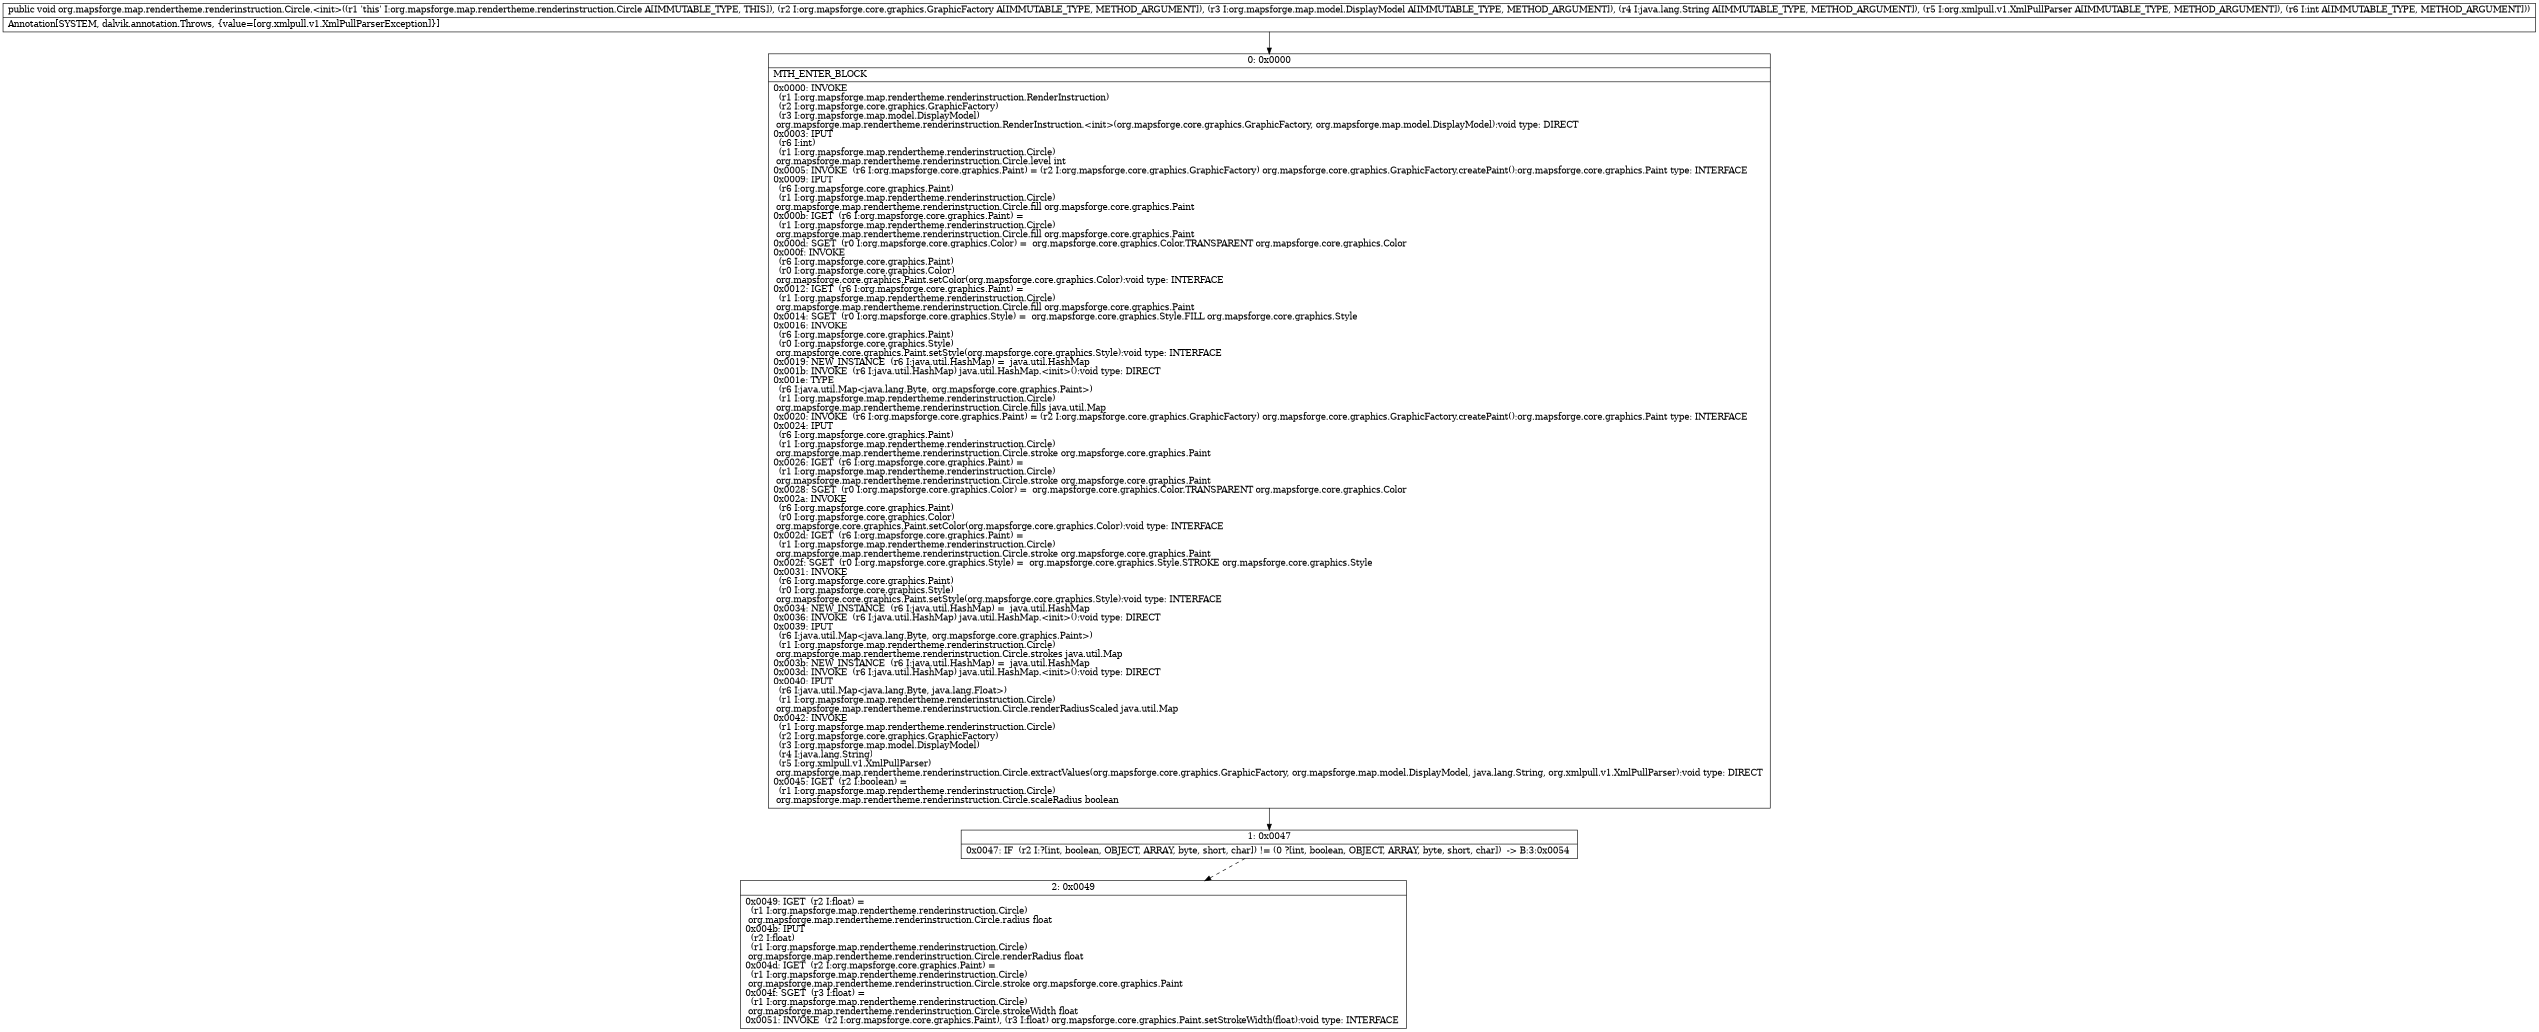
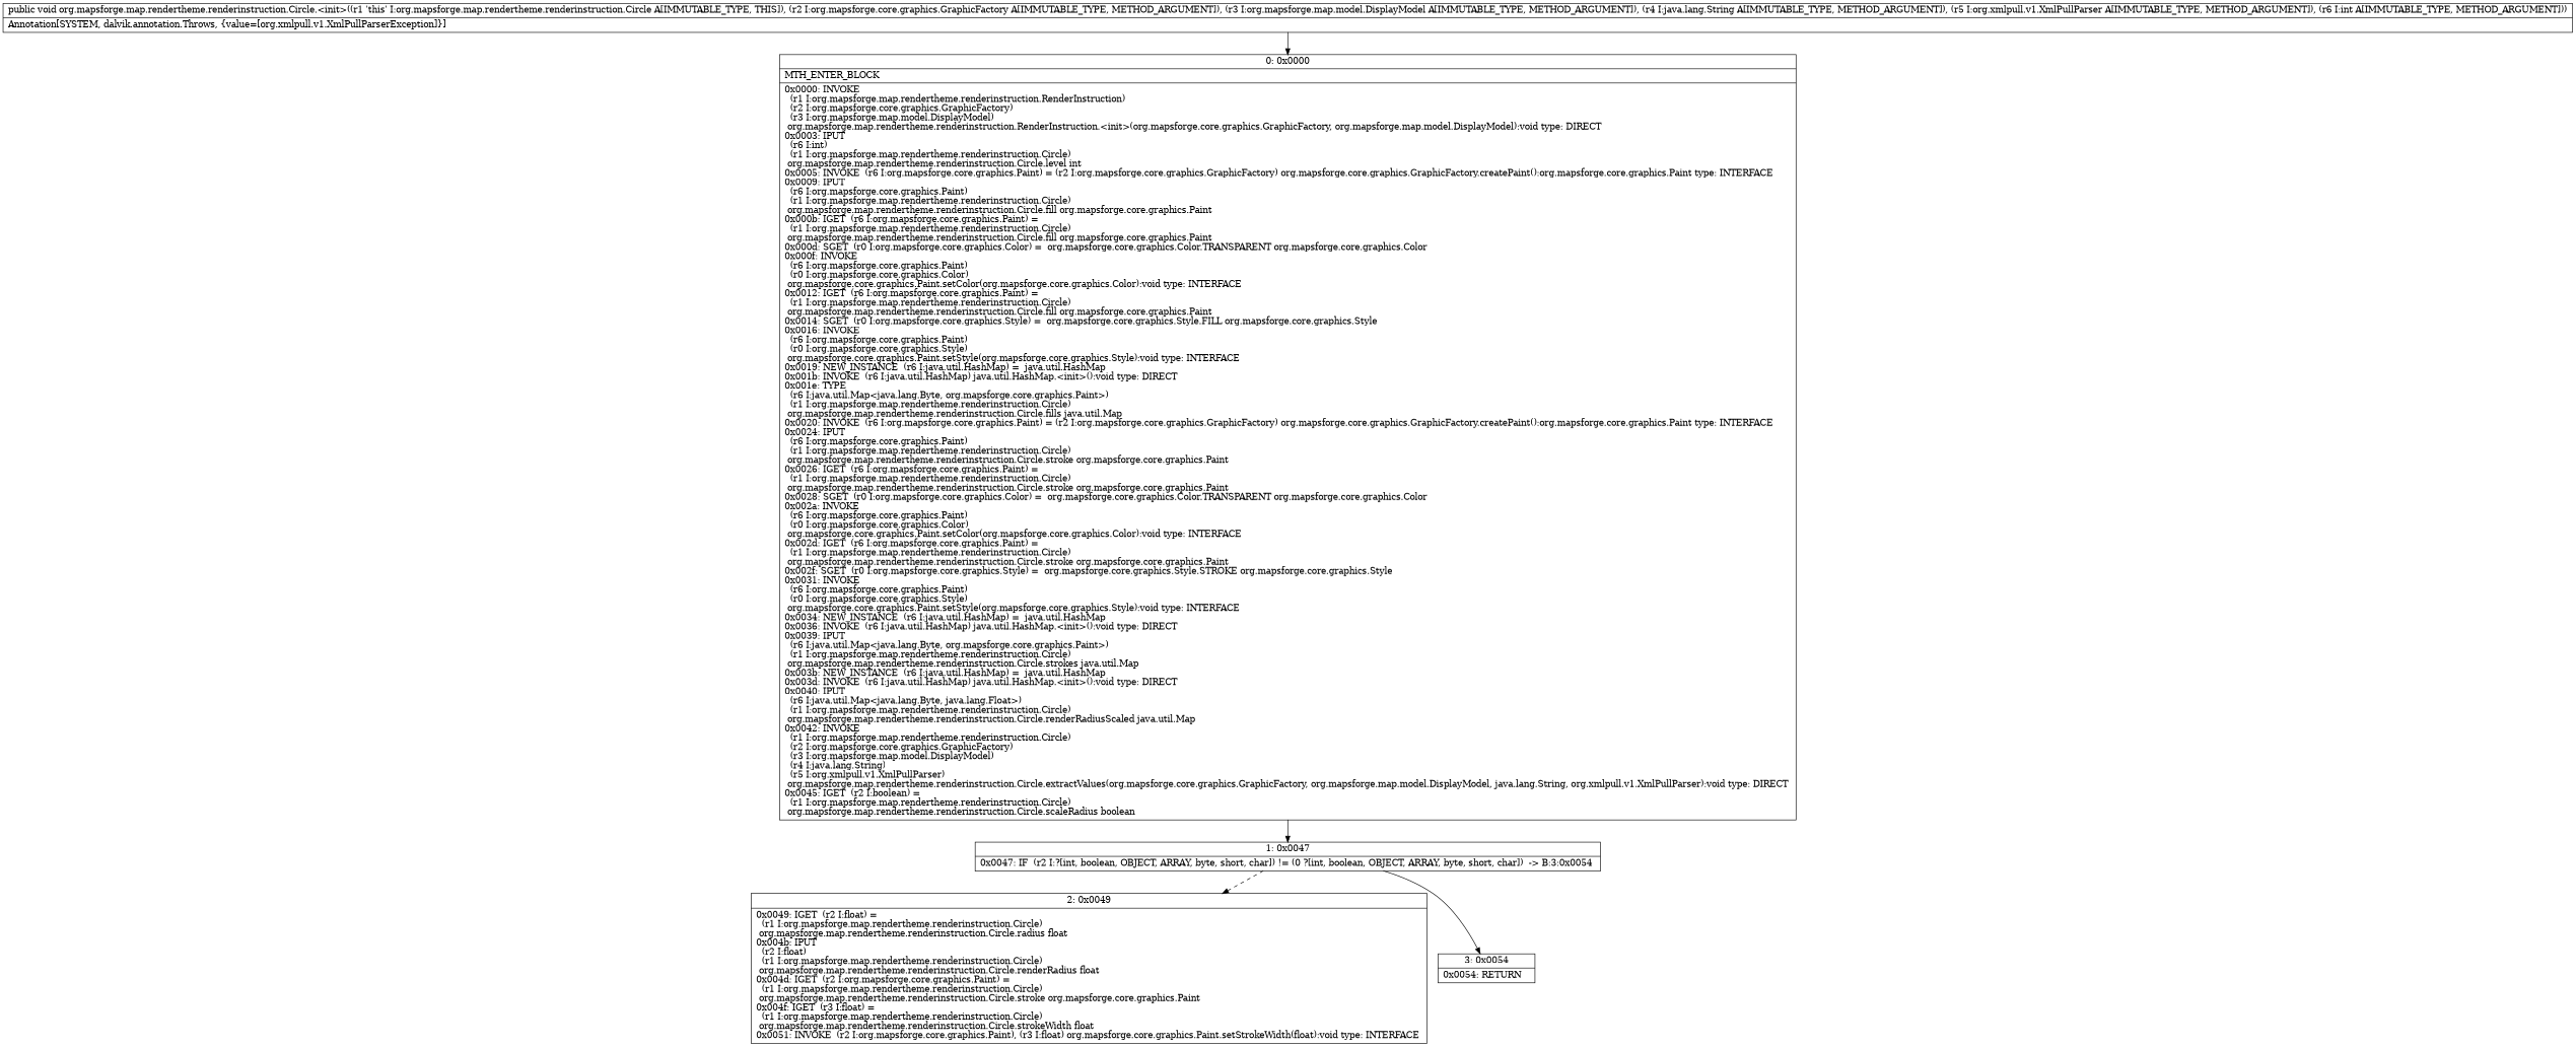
  digraph {
    node [shape=record]
    n1 [label="{0\:\ 0x0000|MTH_ENTER_BLOCK\l|0x0000: INVOKE  \l  (r1 I:org.mapsforge.map.rendertheme.renderinstruction.RenderInstruction)\l  (r2 I:org.mapsforge.core.graphics.GraphicFactory)\l  (r3 I:org.mapsforge.map.model.DisplayModel)\l org.mapsforge.map.rendertheme.renderinstruction.RenderInstruction.\<init\>(org.mapsforge.core.graphics.GraphicFactory, org.mapsforge.map.model.DisplayModel):void type: DIRECT \l0x0003: IPUT  \l  (r6 I:int)\l  (r1 I:org.mapsforge.map.rendertheme.renderinstruction.Circle)\l org.mapsforge.map.rendertheme.renderinstruction.Circle.level int \l0x0005: INVOKE  (r6 I:org.mapsforge.core.graphics.Paint) = (r2 I:org.mapsforge.core.graphics.GraphicFactory) org.mapsforge.core.graphics.GraphicFactory.createPaint():org.mapsforge.core.graphics.Paint type: INTERFACE \l0x0009: IPUT  \l  (r6 I:org.mapsforge.core.graphics.Paint)\l  (r1 I:org.mapsforge.map.rendertheme.renderinstruction.Circle)\l org.mapsforge.map.rendertheme.renderinstruction.Circle.fill org.mapsforge.core.graphics.Paint \l0x000b: IGET  (r6 I:org.mapsforge.core.graphics.Paint) = \l  (r1 I:org.mapsforge.map.rendertheme.renderinstruction.Circle)\l org.mapsforge.map.rendertheme.renderinstruction.Circle.fill org.mapsforge.core.graphics.Paint \l0x000d: SGET  (r0 I:org.mapsforge.core.graphics.Color) =  org.mapsforge.core.graphics.Color.TRANSPARENT org.mapsforge.core.graphics.Color \l0x000f: INVOKE  \l  (r6 I:org.mapsforge.core.graphics.Paint)\l  (r0 I:org.mapsforge.core.graphics.Color)\l org.mapsforge.core.graphics.Paint.setColor(org.mapsforge.core.graphics.Color):void type: INTERFACE \l0x0012: IGET  (r6 I:org.mapsforge.core.graphics.Paint) = \l  (r1 I:org.mapsforge.map.rendertheme.renderinstruction.Circle)\l org.mapsforge.map.rendertheme.renderinstruction.Circle.fill org.mapsforge.core.graphics.Paint \l0x0014: SGET  (r0 I:org.mapsforge.core.graphics.Style) =  org.mapsforge.core.graphics.Style.FILL org.mapsforge.core.graphics.Style \l0x0016: INVOKE  \l  (r6 I:org.mapsforge.core.graphics.Paint)\l  (r0 I:org.mapsforge.core.graphics.Style)\l org.mapsforge.core.graphics.Paint.setStyle(org.mapsforge.core.graphics.Style):void type: INTERFACE \l0x0019: NEW_INSTANCE  (r6 I:java.util.HashMap) =  java.util.HashMap \l0x001b: INVOKE  (r6 I:java.util.HashMap) java.util.HashMap.\<init\>():void type: DIRECT \l0x001e: TYPE  \l  (r6 I:java.util.Map\<java.lang.Byte, org.mapsforge.core.graphics.Paint\>)\l  (r1 I:org.mapsforge.map.rendertheme.renderinstruction.Circle)\l org.mapsforge.map.rendertheme.renderinstruction.Circle.fills java.util.Map \l0x0020: INVOKE  (r6 I:org.mapsforge.core.graphics.Paint) = (r2 I:org.mapsforge.core.graphics.GraphicFactory) org.mapsforge.core.graphics.GraphicFactory.createPaint():org.mapsforge.core.graphics.Paint type: INTERFACE \l0x0024: IPUT  \l  (r6 I:org.mapsforge.core.graphics.Paint)\l  (r1 I:org.mapsforge.map.rendertheme.renderinstruction.Circle)\l org.mapsforge.map.rendertheme.renderinstruction.Circle.stroke org.mapsforge.core.graphics.Paint \l0x0026: IGET  (r6 I:org.mapsforge.core.graphics.Paint) = \l  (r1 I:org.mapsforge.map.rendertheme.renderinstruction.Circle)\l org.mapsforge.map.rendertheme.renderinstruction.Circle.stroke org.mapsforge.core.graphics.Paint \l0x0028: SGET  (r0 I:org.mapsforge.core.graphics.Color) =  org.mapsforge.core.graphics.Color.TRANSPARENT org.mapsforge.core.graphics.Color \l0x002a: INVOKE  \l  (r6 I:org.mapsforge.core.graphics.Paint)\l  (r0 I:org.mapsforge.core.graphics.Color)\l org.mapsforge.core.graphics.Paint.setColor(org.mapsforge.core.graphics.Color):void type: INTERFACE \l0x002d: IGET  (r6 I:org.mapsforge.core.graphics.Paint) = \l  (r1 I:org.mapsforge.map.rendertheme.renderinstruction.Circle)\l org.mapsforge.map.rendertheme.renderinstruction.Circle.stroke org.mapsforge.core.graphics.Paint \l0x002f: SGET  (r0 I:org.mapsforge.core.graphics.Style) =  org.mapsforge.core.graphics.Style.STROKE org.mapsforge.core.graphics.Style \l0x0031: INVOKE  \l  (r6 I:org.mapsforge.core.graphics.Paint)\l  (r0 I:org.mapsforge.core.graphics.Style)\l org.mapsforge.core.graphics.Paint.setStyle(org.mapsforge.core.graphics.Style):void type: INTERFACE \l0x0034: NEW_INSTANCE  (r6 I:java.util.HashMap) =  java.util.HashMap \l0x0036: INVOKE  (r6 I:java.util.HashMap) java.util.HashMap.\<init\>():void type: DIRECT \l0x0039: IPUT  \l  (r6 I:java.util.Map\<java.lang.Byte, org.mapsforge.core.graphics.Paint\>)\l  (r1 I:org.mapsforge.map.rendertheme.renderinstruction.Circle)\l org.mapsforge.map.rendertheme.renderinstruction.Circle.strokes java.util.Map \l0x003b: NEW_INSTANCE  (r6 I:java.util.HashMap) =  java.util.HashMap \l0x003d: INVOKE  (r6 I:java.util.HashMap) java.util.HashMap.\<init\>():void type: DIRECT \l0x0040: IPUT  \l  (r6 I:java.util.Map\<java.lang.Byte, java.lang.Float\>)\l  (r1 I:org.mapsforge.map.rendertheme.renderinstruction.Circle)\l org.mapsforge.map.rendertheme.renderinstruction.Circle.renderRadiusScaled java.util.Map \l0x0042: INVOKE  \l  (r1 I:org.mapsforge.map.rendertheme.renderinstruction.Circle)\l  (r2 I:org.mapsforge.core.graphics.GraphicFactory)\l  (r3 I:org.mapsforge.map.model.DisplayModel)\l  (r4 I:java.lang.String)\l  (r5 I:org.xmlpull.v1.XmlPullParser)\l org.mapsforge.map.rendertheme.renderinstruction.Circle.extractValues(org.mapsforge.core.graphics.GraphicFactory, org.mapsforge.map.model.DisplayModel, java.lang.String, org.xmlpull.v1.XmlPullParser):void type: DIRECT \l0x0045: IGET  (r2 I:boolean) = \l  (r1 I:org.mapsforge.map.rendertheme.renderinstruction.Circle)\l org.mapsforge.map.rendertheme.renderinstruction.Circle.scaleRadius boolean \l}"]
    n2 [label="{1\:\ 0x0047|0x0047: IF  (r2 I:?[int, boolean, OBJECT, ARRAY, byte, short, char]) != (0 ?[int, boolean, OBJECT, ARRAY, byte, short, char])  \-\> B:3:0x0054 \l}"]
-   n3 [label="{2\:\ 0x0049|0x0049: IGET  (r2 I:float) = \l  (r1 I:org.mapsforge.map.rendertheme.renderinstruction.Circle)\l org.mapsforge.map.rendertheme.renderinstruction.Circle.radius float \l0x004b: IPUT  \l  (r2 I:float)\l  (r1 I:org.mapsforge.map.rendertheme.renderinstruction.Circle)\l org.mapsforge.map.rendertheme.renderinstruction.Circle.renderRadius float \l0x004d: IGET  (r2 I:org.mapsforge.core.graphics.Paint) = \l  (r1 I:org.mapsforge.map.rendertheme.renderinstruction.Circle)\l org.mapsforge.map.rendertheme.renderinstruction.Circle.stroke org.mapsforge.core.graphics.Paint \l0x004f: SGET  (r3 I:float) = \l  (r1 I:org.mapsforge.map.rendertheme.renderinstruction.Circle)\l org.mapsforge.map.rendertheme.renderinstruction.Circle.strokeWidth float \l0x0051: INVOKE  (r2 I:org.mapsforge.core.graphics.Paint), (r3 I:float) org.mapsforge.core.graphics.Paint.setStrokeWidth(float):void type: INTERFACE \l}"]
+   n3 [label="{2\:\ 0x0049|0x0049: IGET  (r2 I:float) = \l  (r1 I:org.mapsforge.map.rendertheme.renderinstruction.Circle)\l org.mapsforge.map.rendertheme.renderinstruction.Circle.radius float \l0x004b: IPUT  \l  (r2 I:float)\l  (r1 I:org.mapsforge.map.rendertheme.renderinstruction.Circle)\l org.mapsforge.map.rendertheme.renderinstruction.Circle.renderRadius float \l0x004d: IGET  (r2 I:org.mapsforge.core.graphics.Paint) = \l  (r1 I:org.mapsforge.map.rendertheme.renderinstruction.Circle)\l org.mapsforge.map.rendertheme.renderinstruction.Circle.stroke org.mapsforge.core.graphics.Paint \l0x004f: IGET  (r3 I:float) = \l  (r1 I:org.mapsforge.map.rendertheme.renderinstruction.Circle)\l org.mapsforge.map.rendertheme.renderinstruction.Circle.strokeWidth float \l0x0051: INVOKE  (r2 I:org.mapsforge.core.graphics.Paint), (r3 I:float) org.mapsforge.core.graphics.Paint.setStrokeWidth(float):void type: INTERFACE \l}"]
+   n4 [label="{3\:\ 0x0054|0x0054: RETURN   \l}"]
    n5 [label="{public void org.mapsforge.map.rendertheme.renderinstruction.Circle.\<init\>((r1 'this' I:org.mapsforge.map.rendertheme.renderinstruction.Circle A[IMMUTABLE_TYPE, THIS]), (r2 I:org.mapsforge.core.graphics.GraphicFactory A[IMMUTABLE_TYPE, METHOD_ARGUMENT]), (r3 I:org.mapsforge.map.model.DisplayModel A[IMMUTABLE_TYPE, METHOD_ARGUMENT]), (r4 I:java.lang.String A[IMMUTABLE_TYPE, METHOD_ARGUMENT]), (r5 I:org.xmlpull.v1.XmlPullParser A[IMMUTABLE_TYPE, METHOD_ARGUMENT]), (r6 I:int A[IMMUTABLE_TYPE, METHOD_ARGUMENT]))  | Annotation[SYSTEM, dalvik.annotation.Throws, \{value=[org.xmlpull.v1.XmlPullParserException]\}]\l}"]
    n1 -> n2
    n2 -> n3 [style=dashed]
+   n2 -> n4
    n5 -> n1
  }
